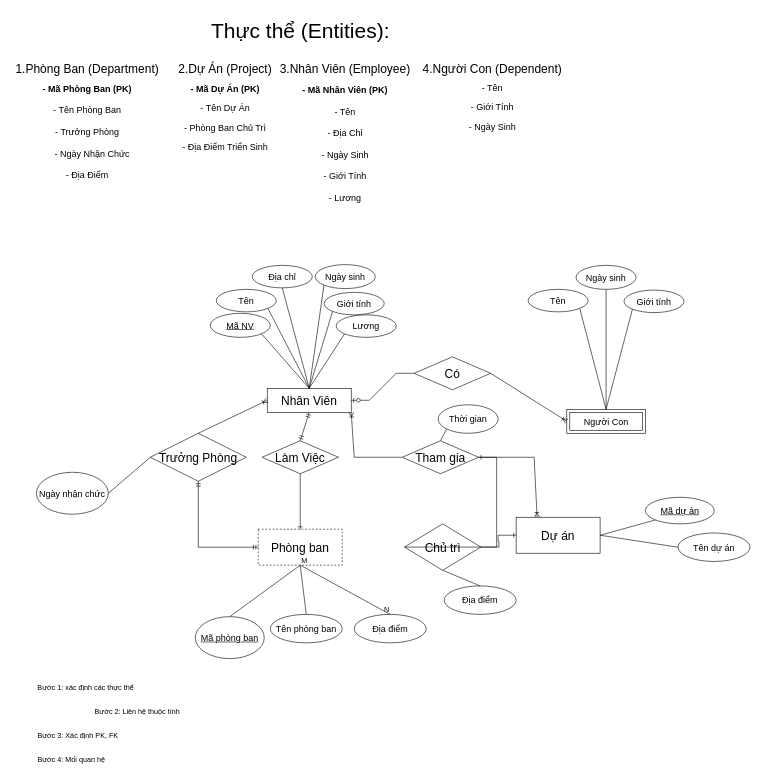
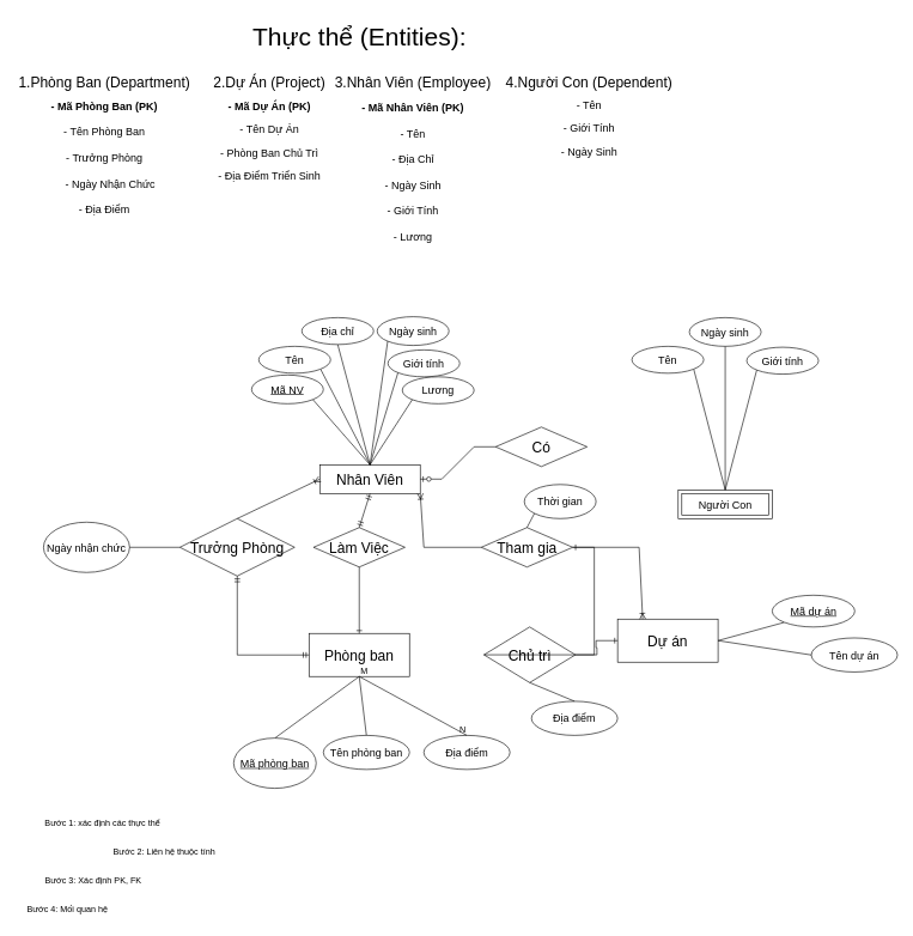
  <mxCell id="0" />
  <mxCell id="1" parent="0" />
  <mxCell id="2" value="&lt;font style=&quot;font-size: 35px;&quot;&gt;Thực thể (Entities):&lt;/font&gt;" style="text;html=1;align=center;verticalAlign=middle;resizable=0;points=[];autosize=1;strokeColor=none;fillColor=none;" parent="1" vertex="1"><mxGeometry x="340" y="20" width="320" height="60" as="geometry" /></mxCell>
  <mxCell id="3" value="&lt;p class=&quot;MsoNormal&quot;&gt;&lt;span style=&quot;font-size: 20px;&quot;&gt;1.Phòng Ban (Department)&lt;/span&gt;&lt;/p&gt;&lt;b&gt;&lt;span style=&quot;font-size: 15px; background-color: initial;&quot;&gt;- Mã Phòng Ban (PK)&lt;/span&gt;&lt;br&gt;&lt;/b&gt;&lt;font style=&quot;font-size: 15px;&quot;&gt;&lt;br&gt;&lt;span style=&quot;background-color: initial;&quot;&gt;- Tên Phòng Ban&lt;/span&gt;&lt;br&gt;&lt;/font&gt;&lt;font style=&quot;font-size: 15px;&quot;&gt;&lt;br&gt;&lt;span style=&quot;background-color: initial;&quot;&gt;- Trưởng Phòng&lt;/span&gt;&lt;br&gt;&lt;/font&gt;&lt;font style=&quot;font-size: 15px;&quot;&gt;&lt;br&gt;&lt;span style=&quot;background-color: initial;&quot;&gt;&amp;nbsp; &amp;nbsp; - Ngày Nhận Chức&lt;/span&gt;&lt;br&gt;&lt;/font&gt;&lt;font style=&quot;font-size: 15px;&quot;&gt;&lt;span style=&quot;background-color: initial;&quot;&gt;&lt;br&gt;- Địa Điểm&lt;/span&gt;&lt;br&gt;&lt;/font&gt;" style="text;whiteSpace=wrap;html=1;align=center;" parent="1" vertex="1"><mxGeometry y="84" width="250" height="240" as="geometry" x="20" /></mxCell>
  <mxCell id="4" value="&lt;p class=&quot;MsoNormal&quot;&gt;&lt;/p&gt;&lt;font style=&quot;&quot;&gt;&lt;p style=&quot;&quot; class=&quot;MsoNormal&quot;&gt;&lt;font style=&quot;font-size: 20px;&quot;&gt;2.Dự Án (Project)&lt;/font&gt;&lt;/p&gt;&lt;span style=&quot;background-color: initial; font-size: 15px;&quot;&gt;&lt;b&gt;- Mã Dự Án (PK)&lt;/b&gt;&lt;/span&gt;&lt;br&gt;&lt;br&gt;&lt;span style=&quot;font-size: 15px; background-color: initial;&quot;&gt;- Tên Dự Án&lt;/span&gt;&lt;br&gt;&lt;br&gt;&lt;span style=&quot;font-size: 15px; background-color: initial;&quot;&gt;- Phòng Ban Chủ Trì&lt;/span&gt;&lt;br&gt;&lt;br&gt;&lt;span style=&quot;font-size: 15px; background-color: initial;&quot;&gt;- Địa Điểm Triển Sinh&lt;/span&gt;&lt;br&gt;&lt;/font&gt;" style="text;whiteSpace=wrap;html=1;align=center;" parent="1" vertex="1"><mxGeometry x="280" y="84" width="190" height="190" as="geometry" /></mxCell>
  <mxCell id="5" value="&lt;p class=&quot;MsoNormal&quot;&gt;&lt;/p&gt;&lt;font style=&quot;font-size: 15px;&quot;&gt;&lt;p style=&quot;&quot; class=&quot;MsoNormal&quot;&gt;&lt;/p&gt;&lt;p class=&quot;MsoNormal&quot;&gt;&lt;font style=&quot;font-size: 20px;&quot;&gt;3.Nhân Viên (Employee)&lt;/font&gt;&lt;/p&gt;&lt;span style=&quot;background-color: initial;&quot;&gt;&lt;b&gt;- Mã Nhân Viên (PK)&lt;/b&gt;&lt;/span&gt;&lt;br&gt;&lt;span style=&quot;background-color: initial;&quot;&gt;&lt;br&gt;- Tên&lt;/span&gt;&lt;br&gt;&lt;span style=&quot;background-color: initial;&quot;&gt;&lt;br&gt;- Địa Chỉ&lt;/span&gt;&lt;br&gt;&lt;br&gt;&lt;span style=&quot;background-color: initial;&quot;&gt;- Ngày Sinh&lt;/span&gt;&lt;br&gt;&lt;br&gt;&lt;span style=&quot;background-color: initial;&quot;&gt;- Giới Tính&lt;/span&gt;&lt;br&gt;&lt;br&gt;&lt;span style=&quot;background-color: initial;&quot;&gt;- Lương&lt;/span&gt;&lt;span style=&quot;background-color: initial;&quot;&gt;&lt;br&gt;&lt;/span&gt;&lt;/font&gt;" style="text;whiteSpace=wrap;html=1;align=center;" parent="1" vertex="1"><mxGeometry x="460" y="80" width="230" height="262" as="geometry" /></mxCell>
  <mxCell id="6" value="&lt;p class=&quot;MsoNormal&quot;&gt;&lt;/p&gt;&lt;font style=&quot;&quot;&gt;&lt;p style=&quot;font-size: 15px;&quot; class=&quot;MsoNormal&quot;&gt;&lt;/p&gt;&lt;p style=&quot;font-size: 15px;&quot; class=&quot;MsoNormal&quot;&gt;&lt;/p&gt;&lt;p style=&quot;&quot; class=&quot;MsoNormal&quot;&gt;&lt;font style=&quot;font-size: 20px;&quot;&gt;4.Người Con (Dependent)&lt;/font&gt;&lt;/p&gt;&lt;span style=&quot;font-size: 15px; background-color: initial;&quot;&gt;- Tên&lt;/span&gt;&lt;br&gt;&lt;br&gt;&lt;span style=&quot;font-size: 15px; background-color: initial;&quot;&gt;- Giới Tính&lt;/span&gt;&lt;br&gt;&lt;br&gt;&lt;span style=&quot;font-size: 15px; background-color: initial;&quot;&gt;- Ngày Sinh&lt;/span&gt;&lt;br&gt;&lt;br&gt;&lt;span style=&quot;font-size: 15px; background-color: initial;&quot;&gt;&lt;br&gt;&lt;br&gt;&lt;/span&gt;&lt;span style=&quot;font-size: 15px; background-color: initial;&quot;&gt;&lt;br&gt;&lt;/span&gt;&lt;/font&gt;" style="text;whiteSpace=wrap;html=1;align=center;" parent="1" vertex="1"><mxGeometry x="700" y="80" width="241" height="152" as="geometry" /></mxCell>
  <mxCell id="7" value="&lt;font style=&quot;font-size: 20px;&quot;&gt;Nhân Viên&lt;/font&gt;" style="whiteSpace=wrap;html=1;align=center;" parent="1" vertex="1"><mxGeometry x="445" y="647" width="140" height="40" as="geometry" /></mxCell>
  <mxCell id="8" value="&lt;font style=&quot;font-size: 15px;&quot;&gt;Mã NV&lt;/font&gt;" style="ellipse;whiteSpace=wrap;html=1;align=center;fontStyle=4;" parent="1" vertex="1"><mxGeometry x="350" y="522" width="100" height="40" as="geometry" /></mxCell>
  <mxCell id="9" value="&lt;font style=&quot;font-size: 20px;&quot;&gt;Trưởng Phòng&lt;/font&gt;" style="shape=rhombus;perimeter=rhombusPerimeter;whiteSpace=wrap;html=1;align=center;" parent="1" vertex="1"><mxGeometry x="250" y="722" width="160" height="80" as="geometry" /></mxCell>
- <mxCell id="10" value="&lt;font style=&quot;font-size: 15px;&quot;&gt;Ngày nhận chức&lt;/font&gt;" style="ellipse;whiteSpace=wrap;html=1;align=center;" parent="1" vertex="1"><mxGeometry x="60" y="787" width="120" height="70" as="geometry" /></mxCell>
+ <mxCell id="10" value="&lt;font style=&quot;font-size: 15px;&quot;&gt;Ngày nhận chức&lt;/font&gt;" style="ellipse;whiteSpace=wrap;html=1;align=center;" parent="1" vertex="1"><mxGeometry x="60" y="727" width="120" height="70" as="geometry" /></mxCell>
  <mxCell id="11" value="&lt;font style=&quot;font-size: 20px;&quot;&gt;Làm Việc&lt;/font&gt;" style="shape=rhombus;perimeter=rhombusPerimeter;whiteSpace=wrap;html=1;align=center;" parent="1" vertex="1"><mxGeometry x="436.25" y="734.5" width="127.5" height="55" as="geometry" /></mxCell>
  <mxCell id="12" value="" style="endArrow=none;html=1;rounded=0;entryX=0.5;entryY=0;entryDx=0;entryDy=0;exitX=0;exitY=1;exitDx=0;exitDy=0;" parent="1" source="44" target="7" edge="1"><mxGeometry relative="1" as="geometry"><mxPoint x="535" y="472" as="sourcePoint" /><mxPoint x="570" y="622" as="targetPoint" /><Array as="points" /></mxGeometry></mxCell>
  <mxCell id="13" value="" style="endArrow=none;html=1;rounded=0;entryX=0.5;entryY=0;entryDx=0;entryDy=0;exitX=0;exitY=1;exitDx=0;exitDy=0;" parent="1" source="45" target="7" edge="1"><mxGeometry relative="1" as="geometry"><mxPoint x="555" y="512" as="sourcePoint" /><mxPoint x="515" y="612" as="targetPoint" /></mxGeometry></mxCell>
  <mxCell id="14" value="" style="endArrow=none;html=1;rounded=0;exitX=0;exitY=1;exitDx=0;exitDy=0;entryX=0.5;entryY=0;entryDx=0;entryDy=0;" parent="1" source="46" target="7" edge="1"><mxGeometry relative="1" as="geometry"><mxPoint x="574.645" y="556.142" as="sourcePoint" /><mxPoint x="545" y="622" as="targetPoint" /></mxGeometry></mxCell>
  <mxCell id="15" value="" style="endArrow=none;html=1;rounded=0;exitX=1;exitY=1;exitDx=0;exitDy=0;entryX=0.5;entryY=0;entryDx=0;entryDy=0;" parent="1" source="8" target="7" edge="1"><mxGeometry relative="1" as="geometry"><mxPoint x="445" y="572" as="sourcePoint" /><mxPoint x="450" y="732" as="targetPoint" /></mxGeometry></mxCell>
  <mxCell id="16" value="" style="endArrow=none;html=1;rounded=0;entryX=0.5;entryY=0;entryDx=0;entryDy=0;exitX=1;exitY=1;exitDx=0;exitDy=0;" parent="1" source="42" target="7" edge="1"><mxGeometry relative="1" as="geometry"><mxPoint x="460" y="532" as="sourcePoint" /><mxPoint x="450" y="672" as="targetPoint" /></mxGeometry></mxCell>
  <mxCell id="17" value="" style="endArrow=none;html=1;rounded=0;exitX=0.5;exitY=1;exitDx=0;exitDy=0;entryX=0.5;entryY=0;entryDx=0;entryDy=0;" parent="1" source="43" target="7" edge="1"><mxGeometry relative="1" as="geometry"><mxPoint x="474.03" y="483.4" as="sourcePoint" /><mxPoint x="455" y="632" as="targetPoint" /></mxGeometry></mxCell>
  <mxCell id="18" value="" style="endArrow=none;html=1;rounded=0;exitX=1;exitY=0.5;exitDx=0;exitDy=0;entryX=0;entryY=0.5;entryDx=0;entryDy=0;" parent="1" source="10" target="9" edge="1"><mxGeometry relative="1" as="geometry"><mxPoint x="180" y="822" as="sourcePoint" /><mxPoint x="340" y="822" as="targetPoint" /></mxGeometry></mxCell>
  <mxCell id="19" value="" style="fontSize=12;html=1;endArrow=ERmandOne;startArrow=ERmandOne;rounded=0;entryX=0.5;entryY=1;entryDx=0;entryDy=0;exitX=0.5;exitY=0;exitDx=0;exitDy=0;" parent="1" source="11" target="7" edge="1"><mxGeometry width="100" height="100" relative="1" as="geometry"><mxPoint x="390" y="932" as="sourcePoint" /><mxPoint x="490" y="832" as="targetPoint" /></mxGeometry></mxCell>
  <mxCell id="20" value="&lt;font style=&quot;font-size: 20px;&quot;&gt;Có&lt;/font&gt;" style="shape=rhombus;perimeter=rhombusPerimeter;whiteSpace=wrap;html=1;align=center;" parent="1" vertex="1"><mxGeometry x="690" y="594.5" width="127.5" height="55" as="geometry" /></mxCell>
  <mxCell id="21" value="&lt;font style=&quot;font-size: 15px;&quot;&gt;Người Con&lt;/font&gt;" style="shape=ext;margin=3;double=1;whiteSpace=wrap;html=1;align=center;" parent="1" vertex="1"><mxGeometry x="944.5" y="682" width="131" height="40" as="geometry" /></mxCell>
  <mxCell id="22" value="" style="edgeStyle=entityRelationEdgeStyle;fontSize=12;html=1;endArrow=ERzeroToOne;endFill=1;rounded=0;entryX=1;entryY=0.5;entryDx=0;entryDy=0;exitX=0;exitY=0.5;exitDx=0;exitDy=0;" parent="1" source="20" target="7" edge="1"><mxGeometry width="100" height="100" relative="1" as="geometry"><mxPoint x="630" y="732" as="sourcePoint" /><mxPoint x="730" y="632" as="targetPoint" /></mxGeometry></mxCell>
  <mxCell id="23" value="" style="fontSize=12;html=1;endArrow=ERoneToMany;rounded=0;entryX=0;entryY=0.5;entryDx=0;entryDy=0;exitX=0.5;exitY=0;exitDx=0;exitDy=0;" parent="1" source="9" target="7" edge="1"><mxGeometry width="100" height="100" relative="1" as="geometry"><mxPoint x="590" y="622" as="sourcePoint" /><mxPoint x="690" y="522" as="targetPoint" /></mxGeometry></mxCell>
- <mxCell id="24" value="" style="fontSize=12;html=1;endArrow=ERoneToMany;rounded=0;entryX=0;entryY=0.5;entryDx=0;entryDy=0;exitX=1;exitY=0.5;exitDx=0;exitDy=0;" parent="1" source="20" target="21" edge="1"><mxGeometry width="100" height="100" relative="1" as="geometry"><mxPoint x="340" y="732" as="sourcePoint" /><mxPoint x="440" y="632" as="targetPoint" /></mxGeometry></mxCell>
  <mxCell id="25" value="&lt;font style=&quot;font-size: 20px;&quot;&gt;Tham gia&lt;/font&gt;" style="shape=rhombus;perimeter=rhombusPerimeter;whiteSpace=wrap;html=1;align=center;" parent="1" vertex="1"><mxGeometry x="670" y="734.5" width="127.5" height="55" as="geometry" /></mxCell>
  <mxCell id="26" value="" style="fontSize=12;html=1;endArrow=ERoneToMany;rounded=0;entryX=1;entryY=1;entryDx=0;entryDy=0;exitX=0;exitY=0.5;exitDx=0;exitDy=0;" parent="1" source="25" target="7" edge="1"><mxGeometry width="100" height="100" relative="1" as="geometry"><mxPoint x="340" y="732" as="sourcePoint" /><mxPoint x="440" y="632" as="targetPoint" /><Array as="points"><mxPoint x="590" y="762" /></Array></mxGeometry></mxCell>
  <mxCell id="27" value="&lt;font style=&quot;font-size: 15px;&quot;&gt;Thời gian&lt;/font&gt;" style="ellipse;whiteSpace=wrap;html=1;align=center;" parent="1" vertex="1"><mxGeometry x="730" y="674.5" width="100" height="47.5" as="geometry" /></mxCell>
  <mxCell id="28" value="" style="endArrow=none;html=1;rounded=0;exitX=0.5;exitY=0;exitDx=0;exitDy=0;entryX=0;entryY=1;entryDx=0;entryDy=0;" parent="1" source="25" target="27" edge="1"><mxGeometry relative="1" as="geometry"><mxPoint x="190" y="772" as="sourcePoint" /><mxPoint x="260" y="772" as="targetPoint" /></mxGeometry></mxCell>
  <mxCell id="29" value="&lt;span style=&quot;font-size: 20px;&quot;&gt;Dự án&lt;/span&gt;" style="whiteSpace=wrap;html=1;align=center;" parent="1" vertex="1"><mxGeometry x="860" y="862" width="140" height="60" as="geometry" /></mxCell>
  <mxCell id="30" value="" style="fontSize=12;html=1;endArrow=ERoneToMany;rounded=0;entryX=0.25;entryY=0;entryDx=0;entryDy=0;exitX=1;exitY=0.5;exitDx=0;exitDy=0;" parent="1" source="25" target="29" edge="1"><mxGeometry width="100" height="100" relative="1" as="geometry"><mxPoint x="680" y="772" as="sourcePoint" /><mxPoint x="580" y="652" as="targetPoint" /><Array as="points"><mxPoint x="890" y="762" /></Array></mxGeometry></mxCell>
  <mxCell id="31" value="&lt;font style=&quot;font-size: 15px;&quot;&gt;Tên dự án&lt;/font&gt;" style="ellipse;whiteSpace=wrap;html=1;align=center;" parent="1" vertex="1"><mxGeometry x="1130" y="888.25" width="120" height="47.5" as="geometry" /></mxCell>
  <mxCell id="32" value="" style="endArrow=none;html=1;rounded=0;exitX=1;exitY=0.5;exitDx=0;exitDy=0;entryX=0;entryY=0.5;entryDx=0;entryDy=0;" parent="1" source="29" target="31" edge="1"><mxGeometry relative="1" as="geometry"><mxPoint x="744" y="745" as="sourcePoint" /><mxPoint x="757" y="725" as="targetPoint" /></mxGeometry></mxCell>
  <mxCell id="33" value="" style="endArrow=none;html=1;rounded=0;exitX=1;exitY=0.5;exitDx=0;exitDy=0;entryX=0;entryY=1;entryDx=0;entryDy=0;" parent="1" source="29" target="61" edge="1"><mxGeometry relative="1" as="geometry"><mxPoint x="754" y="755" as="sourcePoint" /><mxPoint x="1046.899" y="872.272" as="targetPoint" /></mxGeometry></mxCell>
  <mxCell id="34" value="&lt;font style=&quot;font-size: 20px;&quot;&gt;Chủ trì&lt;/font&gt;" style="shape=rhombus;perimeter=rhombusPerimeter;whiteSpace=wrap;html=1;align=center;" parent="1" vertex="1"><mxGeometry x="673.75" y="873" width="127.5" height="77.5" as="geometry" /></mxCell>
  <mxCell id="35" value="&lt;span style=&quot;font-size: 15px;&quot;&gt;Địa điểm&lt;/span&gt;" style="ellipse;whiteSpace=wrap;html=1;align=center;" parent="1" vertex="1"><mxGeometry x="740" y="976.5" width="120" height="47.5" as="geometry" /></mxCell>
  <mxCell id="36" value="" style="endArrow=none;html=1;rounded=0;exitX=0.5;exitY=1;exitDx=0;exitDy=0;entryX=0.5;entryY=0;entryDx=0;entryDy=0;" parent="1" source="34" target="35" edge="1"><mxGeometry relative="1" as="geometry"><mxPoint x="837.75" y="745" as="sourcePoint" /><mxPoint x="850.75" y="725" as="targetPoint" /></mxGeometry></mxCell>
- <mxCell id="37" value="&lt;span style=&quot;font-size: 20px;&quot;&gt;Phòng ban&lt;/span&gt;" style="whiteSpace=wrap;html=1;align=center;dashed=1;" parent="1" vertex="1"><mxGeometry x="430" y="882" width="140" height="60" as="geometry" /></mxCell>
+ <mxCell id="37" value="&lt;span style=&quot;font-size: 20px;&quot;&gt;Phòng ban&lt;/span&gt;" style="whiteSpace=wrap;html=1;align=center;" parent="1" vertex="1"><mxGeometry x="430" y="882" width="140" height="60" as="geometry" /></mxCell>
  <mxCell id="38" value="&lt;font style=&quot;font-size: 15px;&quot;&gt;Địa điểm&lt;/font&gt;" style="ellipse;whiteSpace=wrap;html=1;align=center;" parent="1" vertex="1"><mxGeometry x="590" y="1024" width="120" height="47.5" as="geometry" /></mxCell>
  <mxCell id="39" value="&lt;font style=&quot;font-size: 15px;&quot;&gt;Tên phòng ban&lt;/font&gt;" style="ellipse;whiteSpace=wrap;html=1;align=center;" parent="1" vertex="1"><mxGeometry x="450" y="1024" width="120" height="47.5" as="geometry" /></mxCell>
  <mxCell id="40" value="" style="endArrow=none;html=1;rounded=0;exitX=0.5;exitY=1;exitDx=0;exitDy=0;entryX=0.5;entryY=0;entryDx=0;entryDy=0;" parent="1" source="37" target="39" edge="1"><mxGeometry relative="1" as="geometry"><mxPoint x="758" y="970" as="sourcePoint" /><mxPoint x="870.75" y="745" as="targetPoint" /></mxGeometry></mxCell>
  <mxCell id="41" value="" style="endArrow=none;html=1;rounded=0;exitX=0.5;exitY=1;exitDx=0;exitDy=0;entryX=0.5;entryY=0;entryDx=0;entryDy=0;" parent="1" source="37" target="60" edge="1"><mxGeometry relative="1" as="geometry"><mxPoint x="294.25" y="992" as="sourcePoint" /><mxPoint x="376.25" y="1024" as="targetPoint" /></mxGeometry></mxCell>
  <mxCell id="42" value="&lt;font style=&quot;font-size: 15px;&quot;&gt;Tên&lt;/font&gt;" style="ellipse;whiteSpace=wrap;html=1;align=center;" parent="1" vertex="1"><mxGeometry x="360" y="482" width="100" height="37.5" as="geometry" /></mxCell>
  <mxCell id="43" value="&lt;span style=&quot;font-size: 15px;&quot;&gt;Địa chỉ&lt;/span&gt;" style="ellipse;whiteSpace=wrap;html=1;align=center;" parent="1" vertex="1"><mxGeometry x="420" y="442" width="100" height="37.5" as="geometry" /></mxCell>
  <mxCell id="44" value="&lt;font style=&quot;font-size: 15px;&quot;&gt;Ngày sinh&lt;/font&gt;" style="ellipse;whiteSpace=wrap;html=1;align=center;" parent="1" vertex="1"><mxGeometry x="525" y="440.75" width="100" height="40" as="geometry" /></mxCell>
  <mxCell id="45" value="&lt;font style=&quot;font-size: 15px;&quot;&gt;Giới tính&lt;/font&gt;" style="ellipse;whiteSpace=wrap;html=1;align=center;" parent="1" vertex="1"><mxGeometry x="540" y="487" width="100" height="37.5" as="geometry" /></mxCell>
  <mxCell id="46" value="&lt;font style=&quot;font-size: 15px;&quot;&gt;Lương&lt;/font&gt;" style="ellipse;whiteSpace=wrap;html=1;align=center;" parent="1" vertex="1"><mxGeometry x="560" y="524.5" width="100" height="37.5" as="geometry" /></mxCell>
  <mxCell id="47" value="" style="endArrow=none;html=1;rounded=0;entryX=0.5;entryY=0;entryDx=0;entryDy=0;exitX=0.5;exitY=1;exitDx=0;exitDy=0;" parent="1" source="51" target="21" edge="1"><mxGeometry relative="1" as="geometry"><mxPoint x="1025" y="473.25" as="sourcePoint" /><mxPoint x="990" y="603.25" as="targetPoint" /><Array as="points" /></mxGeometry></mxCell>
  <mxCell id="48" value="" style="endArrow=none;html=1;rounded=0;exitX=0;exitY=1;exitDx=0;exitDy=0;entryX=0.5;entryY=0;entryDx=0;entryDy=0;" parent="1" source="52" target="21" edge="1"><mxGeometry relative="1" as="geometry"><mxPoint x="1045" y="513.25" as="sourcePoint" /><mxPoint x="1010" y="603" as="targetPoint" /></mxGeometry></mxCell>
  <mxCell id="49" value="" style="endArrow=none;html=1;rounded=0;entryX=0.5;entryY=0;entryDx=0;entryDy=0;exitX=1;exitY=1;exitDx=0;exitDy=0;" parent="1" source="50" target="21" edge="1"><mxGeometry relative="1" as="geometry"><mxPoint x="950" y="533.25" as="sourcePoint" /><mxPoint x="990" y="603.25" as="targetPoint" /></mxGeometry></mxCell>
  <mxCell id="50" value="&lt;font style=&quot;font-size: 15px;&quot;&gt;Tên&lt;/font&gt;" style="ellipse;whiteSpace=wrap;html=1;align=center;" parent="1" vertex="1"><mxGeometry x="880" y="482" width="100" height="37.5" as="geometry" /></mxCell>
  <mxCell id="51" value="&lt;font style=&quot;font-size: 15px;&quot;&gt;Ngày sinh&lt;/font&gt;" style="ellipse;whiteSpace=wrap;html=1;align=center;" parent="1" vertex="1"><mxGeometry x="960" y="442" width="100" height="40" as="geometry" /></mxCell>
  <mxCell id="52" value="&lt;font style=&quot;font-size: 15px;&quot;&gt;Giới tính&lt;/font&gt;" style="ellipse;whiteSpace=wrap;html=1;align=center;" parent="1" vertex="1"><mxGeometry x="1040" y="483.25" width="100" height="37.5" as="geometry" /></mxCell>
  <mxCell id="53" value="" style="edgeStyle=entityRelationEdgeStyle;fontSize=12;html=1;endArrow=ERone;endFill=1;rounded=0;entryX=0;entryY=0.5;entryDx=0;entryDy=0;exitX=1;exitY=0.5;exitDx=0;exitDy=0;" parent="1" source="34" target="29" edge="1"><mxGeometry width="100" height="100" relative="1" as="geometry"><mxPoint x="700" y="1052" as="sourcePoint" /><mxPoint x="800" y="952" as="targetPoint" /></mxGeometry></mxCell>
  <mxCell id="54" value="" style="edgeStyle=entityRelationEdgeStyle;fontSize=12;html=1;endArrow=ERone;endFill=1;rounded=0;exitX=0;exitY=0.5;exitDx=0;exitDy=0;" parent="1" source="34" target="25" edge="1"><mxGeometry width="100" height="100" relative="1" as="geometry"><mxPoint x="811" y="932" as="sourcePoint" /><mxPoint x="870" y="932" as="targetPoint" /></mxGeometry></mxCell>
  <mxCell id="55" value="" style="endArrow=none;html=1;rounded=0;exitX=0.5;exitY=1;exitDx=0;exitDy=0;entryX=0.5;entryY=0;entryDx=0;entryDy=0;" parent="1" source="37" target="38" edge="1"><mxGeometry relative="1" as="geometry"><mxPoint x="530" y="982" as="sourcePoint" /><mxPoint x="690" y="982" as="targetPoint" /></mxGeometry></mxCell>
  <mxCell id="56" value="M" style="resizable=0;html=1;whiteSpace=wrap;align=left;verticalAlign=bottom;" parent="55" connectable="0" vertex="1"><mxGeometry x="-1" relative="1" as="geometry" /></mxCell>
  <mxCell id="57" value="N" style="resizable=0;html=1;whiteSpace=wrap;align=right;verticalAlign=bottom;" parent="55" connectable="0" vertex="1"><mxGeometry x="1" relative="1" as="geometry" /></mxCell>
  <mxCell id="58" value="" style="fontSize=12;html=1;endArrow=ERmandOne;startArrow=ERmandOne;rounded=0;entryX=0;entryY=0.5;entryDx=0;entryDy=0;exitX=0.5;exitY=1;exitDx=0;exitDy=0;" parent="1" source="9" target="37" edge="1"><mxGeometry width="100" height="100" relative="1" as="geometry"><mxPoint x="370" y="912" as="sourcePoint" /><mxPoint x="470" y="812" as="targetPoint" /><Array as="points"><mxPoint x="330" y="912" /></Array></mxGeometry></mxCell>
  <mxCell id="59" value="" style="fontSize=12;html=1;endArrow=ERone;endFill=1;rounded=0;entryX=0.5;entryY=0;entryDx=0;entryDy=0;exitX=0.5;exitY=1;exitDx=0;exitDy=0;" parent="1" source="11" target="37" edge="1"><mxGeometry width="100" height="100" relative="1" as="geometry"><mxPoint x="480" y="902" as="sourcePoint" /><mxPoint x="580" y="802" as="targetPoint" /></mxGeometry></mxCell>
  <mxCell id="60" value="&lt;font style=&quot;font-size: 15px;&quot;&gt;Mã phòng ban&lt;/font&gt;" style="ellipse;whiteSpace=wrap;html=1;align=center;fontStyle=4;" parent="1" vertex="1"><mxGeometry x="325" y="1027.75" width="115" height="70" as="geometry" /></mxCell>
  <mxCell id="61" value="&lt;font style=&quot;font-size: 15px;&quot;&gt;Mã dự án&lt;/font&gt;" style="ellipse;whiteSpace=wrap;html=1;align=center;fontStyle=4;" parent="1" vertex="1"><mxGeometry x="1075.5" y="828.75" width="115" height="44.25" as="geometry" /></mxCell>
  <mxCell id="62" value="Bước 1: xác định các thực thể&lt;br&gt;" style="text;html=1;align=center;verticalAlign=middle;resizable=0;points=[];autosize=1;strokeColor=none;fillColor=none;" parent="1" vertex="1"><mxGeometry x="52" y="1132" width="180" height="30" as="geometry" /></mxCell>
  <mxCell id="63" value="Bước 2: Liên hệ thuộc tính" style="text;html=1;align=center;verticalAlign=middle;resizable=0;points=[];autosize=1;strokeColor=none;fillColor=none;" parent="1" vertex="1"><mxGeometry x="143" y="1172" width="170" height="30" as="geometry" /></mxCell>
  <mxCell id="64" value="Bước 3: Xác định PK, FK" style="text;html=1;align=center;verticalAlign=middle;resizable=0;points=[];autosize=1;strokeColor=none;fillColor=none;" parent="1" vertex="1"><mxGeometry x="49" y="1212" width="160" height="30" as="geometry" /></mxCell>
- <mxCell id="65" value="Bước 4: Mối quan hệ" style="text;html=1;align=center;verticalAlign=middle;resizable=0;points=[];autosize=1;strokeColor=none;fillColor=none;" parent="1" vertex="1"><mxGeometry x="48" y="1252" width="140" height="30" as="geometry" /></mxCell>
+ <mxCell id="65" value="Bước 4: Mối quan hệ" style="text;html=1;align=center;verticalAlign=middle;resizable=0;points=[];autosize=1;strokeColor=none;fillColor=none;" parent="1" vertex="1"><mxGeometry x="23" y="1252" width="140" height="30" as="geometry" /></mxCell>
